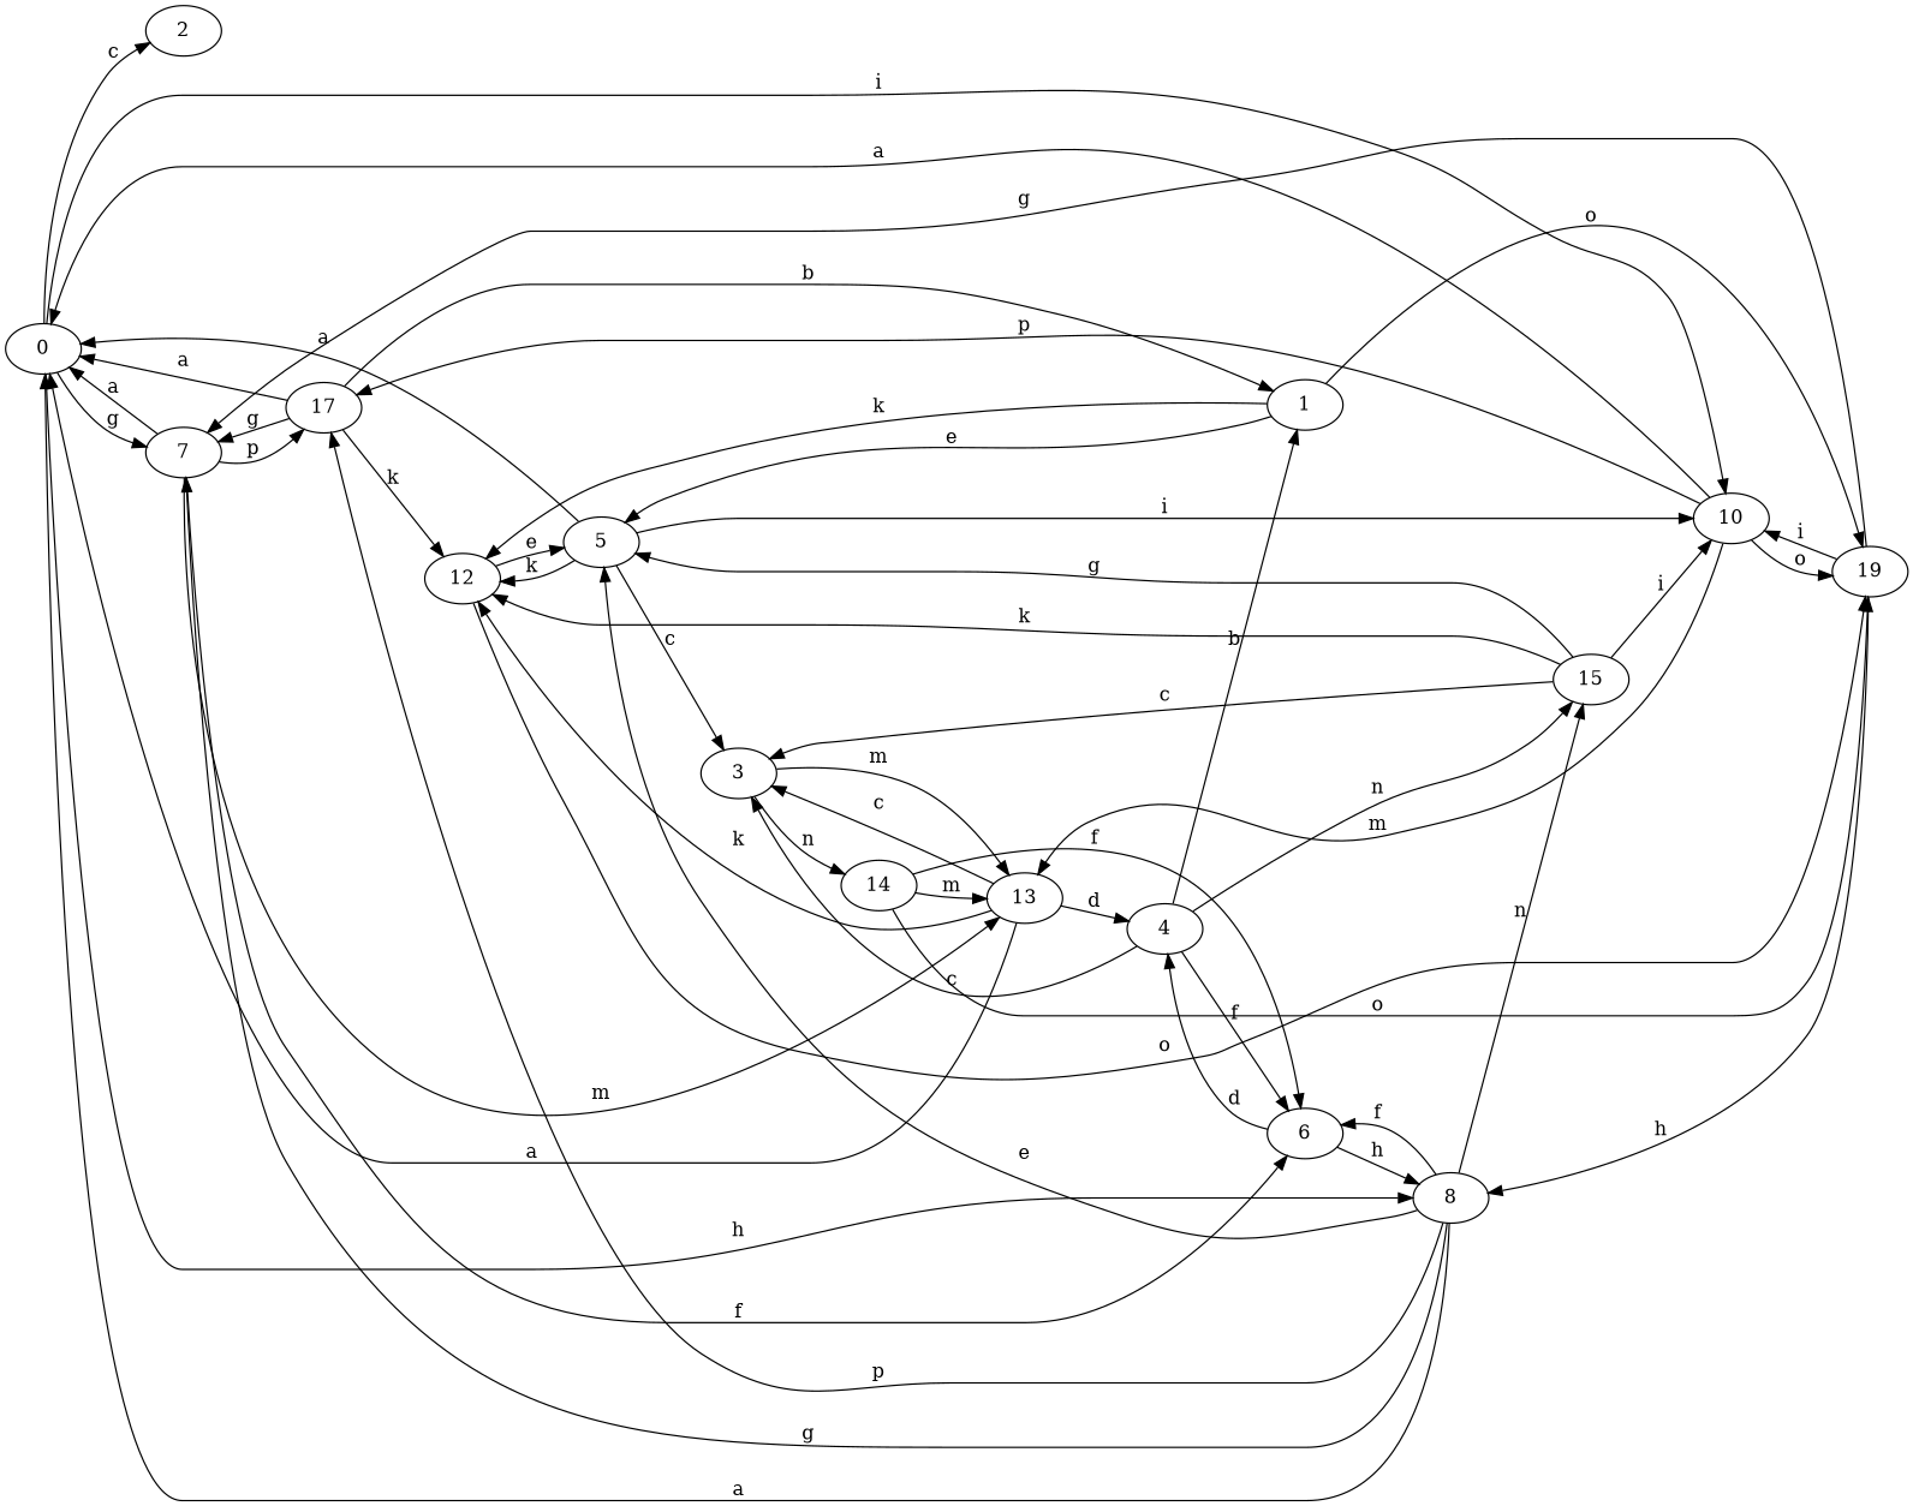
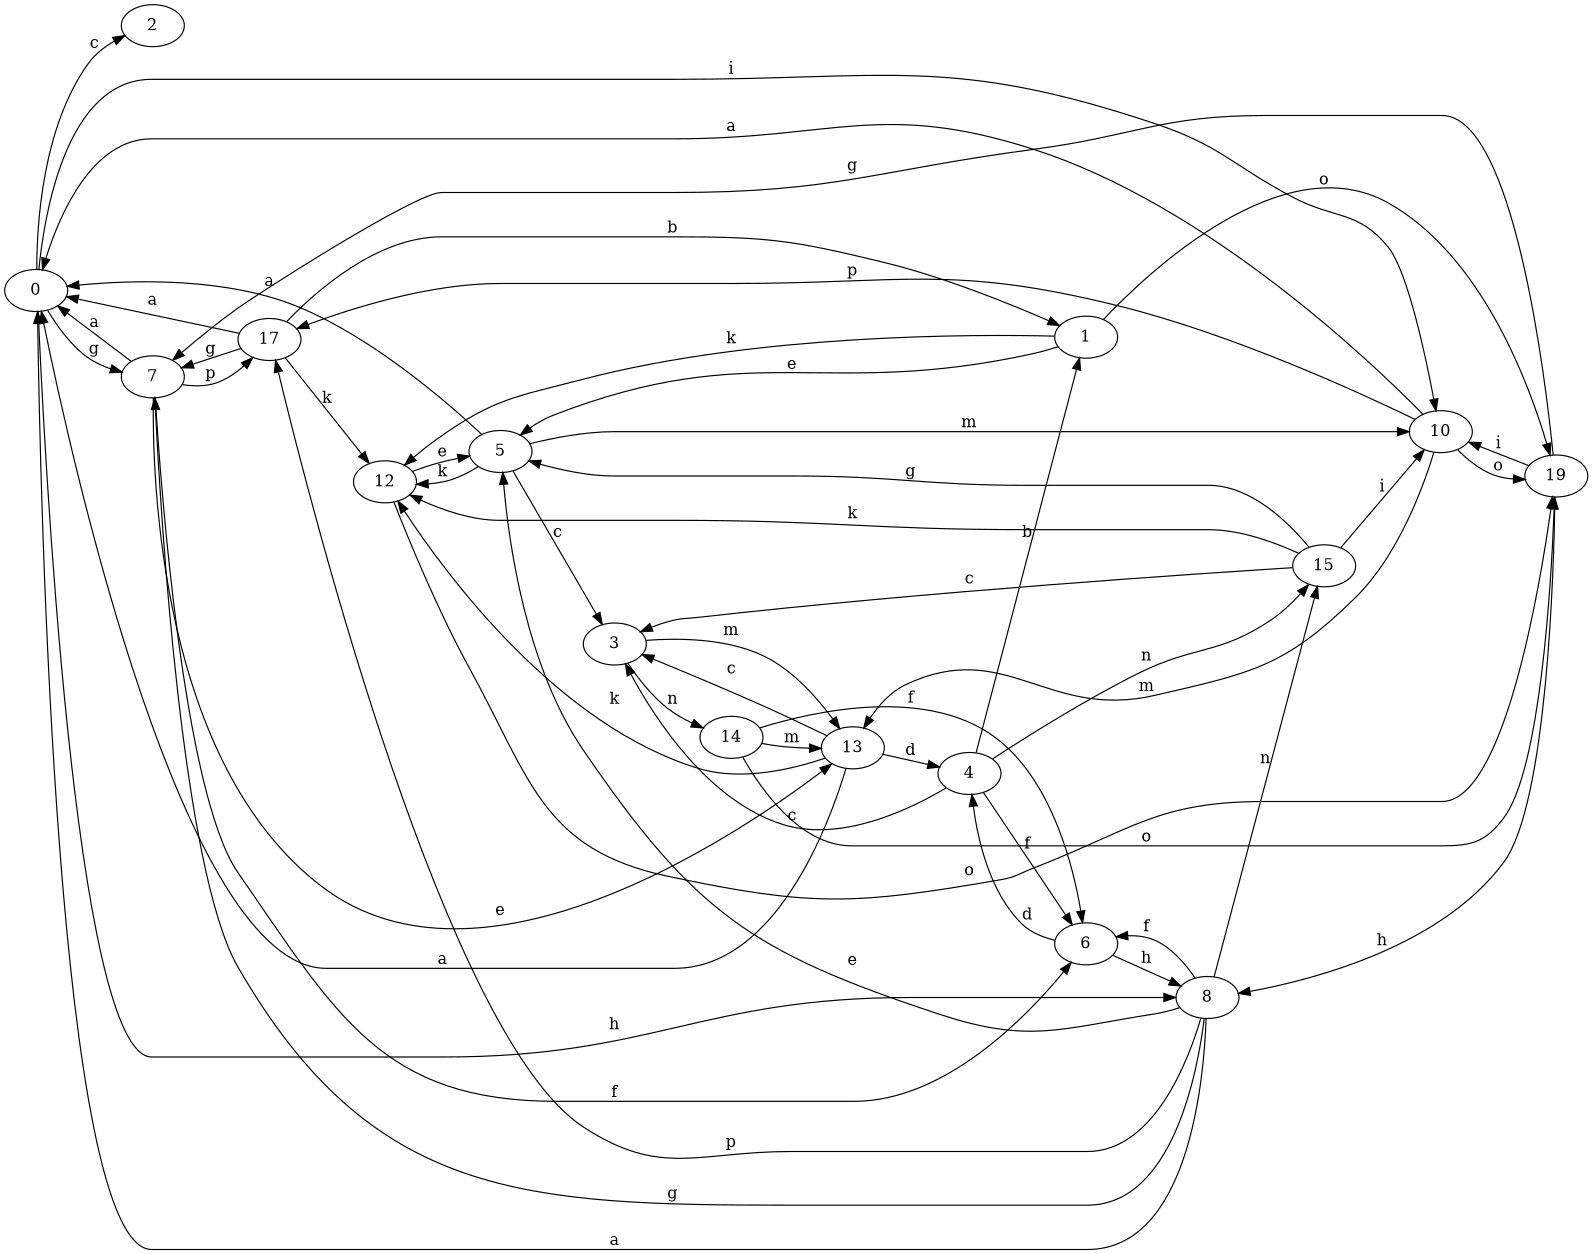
  strict digraph {
    rankdir=LR
    0
    2
    7
    8
    10
    13
    6
    17
    5
    15
    n11 [label=19]
    1
    12
    3
    14
    4
    0 -> 2 [label=c]
    0 -> 7 [label=g]
    0 -> 8 [label=h]
    0 -> 10 [label=i]
    7 -> 0 [label=a]
-   7 -> 13 [label=m]
+   7 -> 13 [label=e]
    7 -> 6 [label=f]
    7 -> 17 [label=p]
    8 -> 0 [label=a]
    8 -> 7 [label=g]
    8 -> 6 [label=f]
    8 -> 17 [label=p]
    8 -> 5 [label=e]
    8 -> 15 [label=n]
    10 -> 0 [label=a]
    10 -> 13 [label=m]
    10 -> 17 [label=p]
    10 -> n11 [label=o]
    13 -> 0 [label=a]
    13 -> 12 [label=k]
    13 -> 3 [label=c]
    13 -> 4 [label=d]
    6 -> 8 [label=h]
    6 -> 4 [label=d]
    17 -> 0 [label=a]
    17 -> 7 [label=g]
    17 -> 1 [label=b]
    17 -> 12 [label=k]
    5 -> 0 [label=a]
-   5 -> 10 [label=i]
+   5 -> 10 [label=m]
    5 -> 12 [label=k]
    5 -> 3 [label=c]
    15 -> 10 [label=i]
    15 -> 5 [label=g]
    15 -> 12 [label=k]
    15 -> 3 [label=c]
    n11 -> 7 [label=g]
    n11 -> 8 [label=h]
    n11 -> 10 [label=i]
    1 -> 5 [label=e]
    1 -> n11 [label=o]
    1 -> 12 [label=k]
    12 -> 5 [label=e]
    12 -> n11 [label=o]
    3 -> 13 [label=m]
    3 -> 14 [label=n]
    14 -> 13 [label=m]
    14 -> 6 [label=f]
    14 -> n11 [label=o]
    4 -> 6 [label=f]
    4 -> 15 [label=n]
    4 -> 1 [label=b]
    4 -> 3 [label=c]
  }
